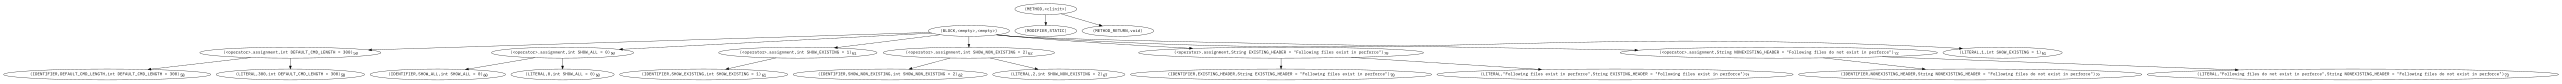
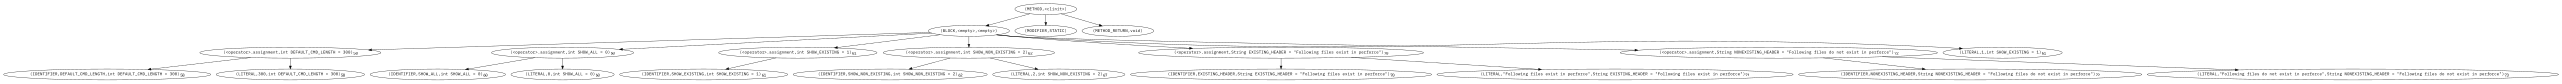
  digraph {
    fontname="IBM Plex Mono"
    node [fontname="IBM Plex Mono"]
    edge [fontname="IBM Plex Mono"]
    n1 [label=<(METHOD,&lt;clinit&gt;)>]
    n2 [label=<(BLOCK,&lt;empty&gt;,&lt;empty&gt;)>]
    n3 [label=<(MODIFIER,STATIC)>]
    n4 [label=<(METHOD_RETURN,void)>]
    n5 [label=<(&lt;operator&gt;.assignment,int DEFAULT_CMD_LENGTH = 300)<SUB>58</SUB>>]
    n6 [label=<(&lt;operator&gt;.assignment,int SHOW_ALL = 0)<SUB>60</SUB>>]
    n7 [label=<(&lt;operator&gt;.assignment,int SHOW_EXISTING = 1)<SUB>61</SUB>>]
    n8 [label=<(&lt;operator&gt;.assignment,int SHOW_NON_EXISTING = 2)<SUB>62</SUB>>]
    n9 [label=<(&lt;operator&gt;.assignment,String EXISTING_HEADER = &quot;Following files exist in perforce&quot;)<SUB>70</SUB>>]
    n10 [label=<(&lt;operator&gt;.assignment,String NONEXISTING_HEADER = &quot;Following files do not exist in perforce&quot;)<SUB>72</SUB>>]
    n11 [label=<(LITERAL,1,int SHOW_EXISTING = 1)<SUB>61</SUB>>]
    n12 [label=<(IDENTIFIER,DEFAULT_CMD_LENGTH,int DEFAULT_CMD_LENGTH = 300)<SUB>58</SUB>>]
    n13 [label=<(LITERAL,300,int DEFAULT_CMD_LENGTH = 300)<SUB>58</SUB>>]
    n14 [label=<(IDENTIFIER,SHOW_ALL,int SHOW_ALL = 0)<SUB>60</SUB>>]
    n15 [label=<(LITERAL,0,int SHOW_ALL = 0)<SUB>60</SUB>>]
    n16 [label=<(IDENTIFIER,SHOW_EXISTING,int SHOW_EXISTING = 1)<SUB>61</SUB>>]
    n17 [label=<(IDENTIFIER,SHOW_NON_EXISTING,int SHOW_NON_EXISTING = 2)<SUB>62</SUB>>]
    n18 [label=<(LITERAL,2,int SHOW_NON_EXISTING = 2)<SUB>67</SUB>>]
    n19 [label=<(IDENTIFIER,EXISTING_HEADER,String EXISTING_HEADER = &quot;Following files exist in perforce&quot;)<SUB>70</SUB>>]
    n20 [label=<(LITERAL,&quot;Following files exist in perforce&quot;,String EXISTING_HEADER = &quot;Following files exist in perforce&quot;)<SUB>71</SUB>>]
    n21 [label=<(IDENTIFIER,NONEXISTING_HEADER,String NONEXISTING_HEADER = &quot;Following files do not exist in perforce&quot;)<SUB>72</SUB>>]
    n22 [label=<(LITERAL,&quot;Following files do not exist in perforce&quot;,String NONEXISTING_HEADER = &quot;Following files do not exist in perforce&quot;)<SUB>73</SUB>>]
+   n1 -> n2
    n1 -> n3
    n1 -> n4
    n2 -> n5
    n2 -> n6
    n2 -> n7
    n2 -> n8
    n2 -> n9
    n2 -> n10
    n2 -> n11
    n5 -> n12
    n5 -> n13
    n6 -> n14
    n6 -> n15
    n7 -> n16
    n8 -> n17
    n8 -> n18
    n9 -> n19
    n9 -> n20
    n10 -> n21
    n10 -> n22
  }
